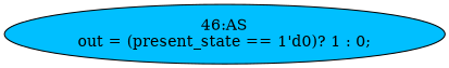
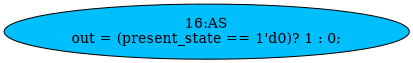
  strict digraph {
    rankdir=LR
-   n1 [ast="<pyverilog.vparser.ast.Assign object at 0x7f36c3b45810>" def_var="['out']" fillcolor=deepskyblue label="46:AS\nout = (present_state == 1'd0)? 1 : 0;" statements="[]" style=filled typ=Assign use_var="['present_state']"]
+   n1 [ast="<pyverilog.vparser.ast.Assign object at 0x7f36c3b45810>" def_var="['out']" fillcolor=deepskyblue label="16:AS\nout = (present_state == 1'd0)? 1 : 0;" statements="[]" style=filled typ=Assign use_var="['present_state']"]
  }
